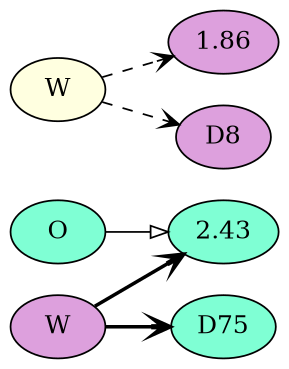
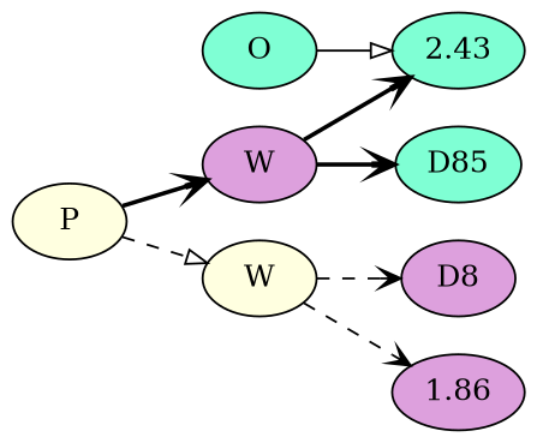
  digraph {
    rankdir=LR
    node [fillcolor=aquamarine style=filled]
    edge [arrowhead=vee style=dashed]
    n1 [label=O]
    n2 [label=2.43]
+   n3 [fillcolor=lightyellow label=P]
    n4 [fillcolor=lightyellow label=W]
    n5 [fillcolor=plum label=W]
    n6 [fillcolor=plum label=1.86]
    n7 [fillcolor=plum label=D8]
-   n8 [label=D75]
+   n8 [label=D85]
    n1 -> n2 [arrowhead=onormal style=solid]
+   n3 -> n4 [arrowhead=onormal]
+   n3 -> n5 [style=bold]
    n4 -> n6
    n4 -> n7
    n5 -> n2 [style=bold]
    n5 -> n8 [style=bold]
  }
